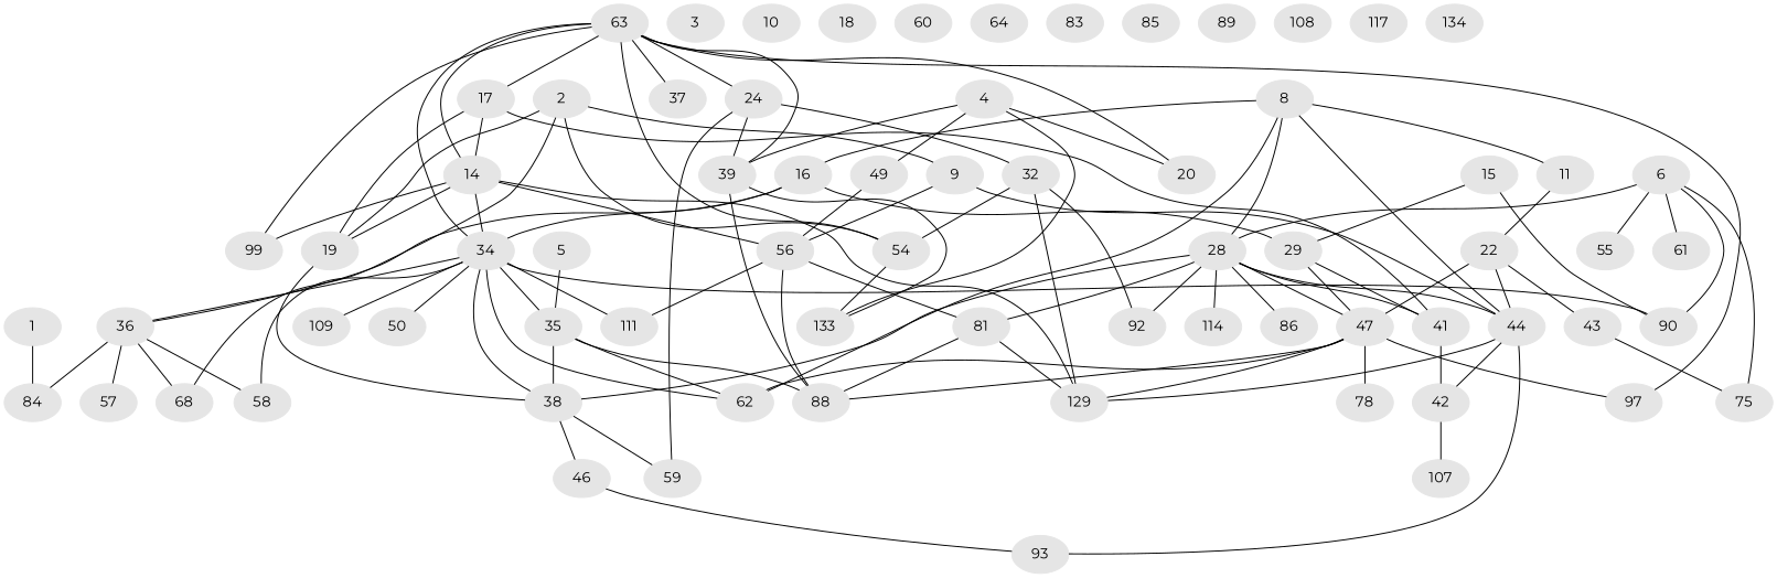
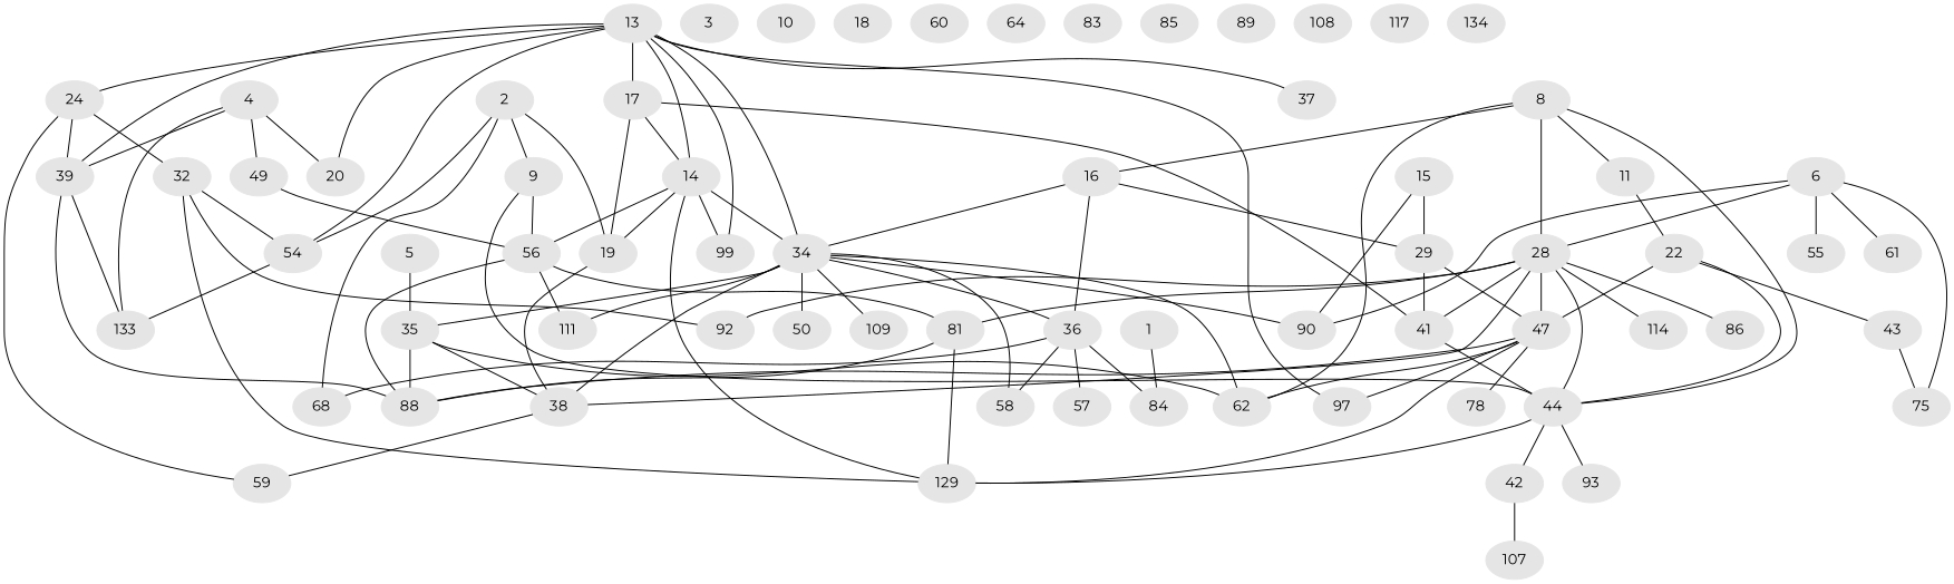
  graph {
    fontname=Montserrat
    node [color=gray90 fontname=Montserrat style=filled]
    edge [fontname=Montserrat]
    1 [super="+104"]
    84
    2 [super="+137"]
    9 [super="+49"]
    19 [super="+25+95"]
    54 [super="+143+69"]
    68
    44 [super="+80+76"]
    56 [super="+110"]
    38 [super="+101+132+51+67"]
    133
    3
    4 [super="+27"]
    20 [super="+33"]
    39 [super="+91+66"]
    n16 [label=49 super="+53"]
    88 [super="+119"]
    35 [super="+52"]
    62 [super="+106"]
    5
    6 [super="+135+7"]
    28 [super="+31+30"]
    55
    61
    75
    90
    86
    41 [super="+65"]
    47 [super="+71"]
    81
    92
    114
    8 [super="+100"]
    11 [super="+40"]
    16 [super="+26+96"]
    22 [super="+23"]
    34 [super="+127+122+120+42+48"]
    29 [super="+116+94"]
    36 [super="+70"]
    129
    n41 [label=42]
    93 [super="+115"]
    14 [super="+123+77+87+82"]
    99
    111
    10
    43
-   13 [super="+98+130+105+118" label=63]
+   13 [super="+98+130+105+118"]
    17 [super="+21"]
    24 [super="+141"]
    37
    97
    32 [super="+73"]
    59
    50
    58
    109
    15 [super="+131+63"]
    57
    18
-   46
    78
    107
    60 [super="+103"]
    64
    83
    85
    89
    108
    117
    134
    1 -- 84
    2 -- 9
    2 -- 19
    2 -- 54
    2 -- 68
    9 -- 44
    9 -- 56
    19 -- 38
    54 -- 133
    44 -- 129
    44 -- n41
    44 -- 93
    56 -- 88
    56 -- 81
    56 -- 111
    38 -- 59
-   38 -- 46
    4 -- 133
    4 -- 20
    4 -- 39
    4 -- n16
    39 -- 133
    39 -- 88
    n16 -- 56
    35 -- 38
    35 -- 88
    35 -- 62
    5 -- 35
    6 -- 28 [weight=2]
    6 -- 55
    6 -- 61
    6 -- 75
    6 -- 90
    28 -- 44
    28 -- 38
    28 -- 86
    28 -- 41
    28 -- 47 [weight=2]
    28 -- 81
    28 -- 92 [weight=2]
    28 -- 114
-   41 -- n41 [weight=2]
+   41 -- 44 [weight=2]
    47 -- 88
    47 -- 62
    47 -- 129
    47 -- 97
    47 -- 78
    81 -- 88
    81 -- 129
    8 -- 44
    8 -- 62
    8 -- 28
    8 -- 11
    8 -- 16
    11 -- 22
    16 -- 34
    16 -- 29
    16 -- 36
    22 -- 44
    22 -- 47
    22 -- 43
    34 -- 38 [weight=2]
    34 -- 35
    34 -- 62
    34 -- 90
    34 -- 36
    34 -- 111
    34 -- 50
    34 -- 58
    34 -- 109
    29 -- 41
    29 -- 47
    36 -- 84
    36 -- 68
    36 -- 58
    36 -- 57
    n41 -- 107
    14 -- 19
    14 -- 56
    14 -- 34
    14 -- 129
    14 -- 99
    43 -- 75
    13 -- 54 [weight=2]
    13 -- 20
    13 -- 39
    13 -- 34
    13 -- 14
    13 -- 99
    13 -- 17
    13 -- 24
    13 -- 37
    13 -- 97
    17 -- 19
    17 -- 41
    17 -- 14
    24 -- 39
    24 -- 32
    24 -- 59
    32 -- 54
    32 -- 92
    32 -- 129
    15 -- 90
    15 -- 29
-   46 -- 93
  }
